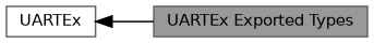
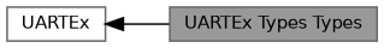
  digraph {
    rankdir=LR
    node [fontname=Helvetica fontsize=10 shape=box style=filled]
    n1 [color=grey40 fillcolor=white height=0.2 label=UARTEx width=0.4]
-   n2 [color=gray40 fillcolor=grey60 fontcolor=black height=0.2 label="UARTEx Exported Types" width=0.4]
+   n2 [color=gray40 fillcolor=grey60 fontcolor=black height=0.2 label="UARTEx Types Types" width=0.4]
    n1 -> n2 [dir=back fontname=Helvetica fontsize=10 labelfontname=Helvetica labelfontsize=10 shape=plaintext style=solid]
  }
